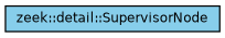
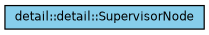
  digraph {
    rankdir=TB
-   n1 [color=black fillcolor=skyblue fontname=Helvetica fontsize=10 height=0.2 label="zeek::detail::SupervisorNode" shape=record style=filled width=0.4]
+   n1 [color=black fillcolor=skyblue fontname=Helvetica fontsize=10 height=0.2 label="detail::detail::SupervisorNode" shape=record style=filled width=0.4]
  }
